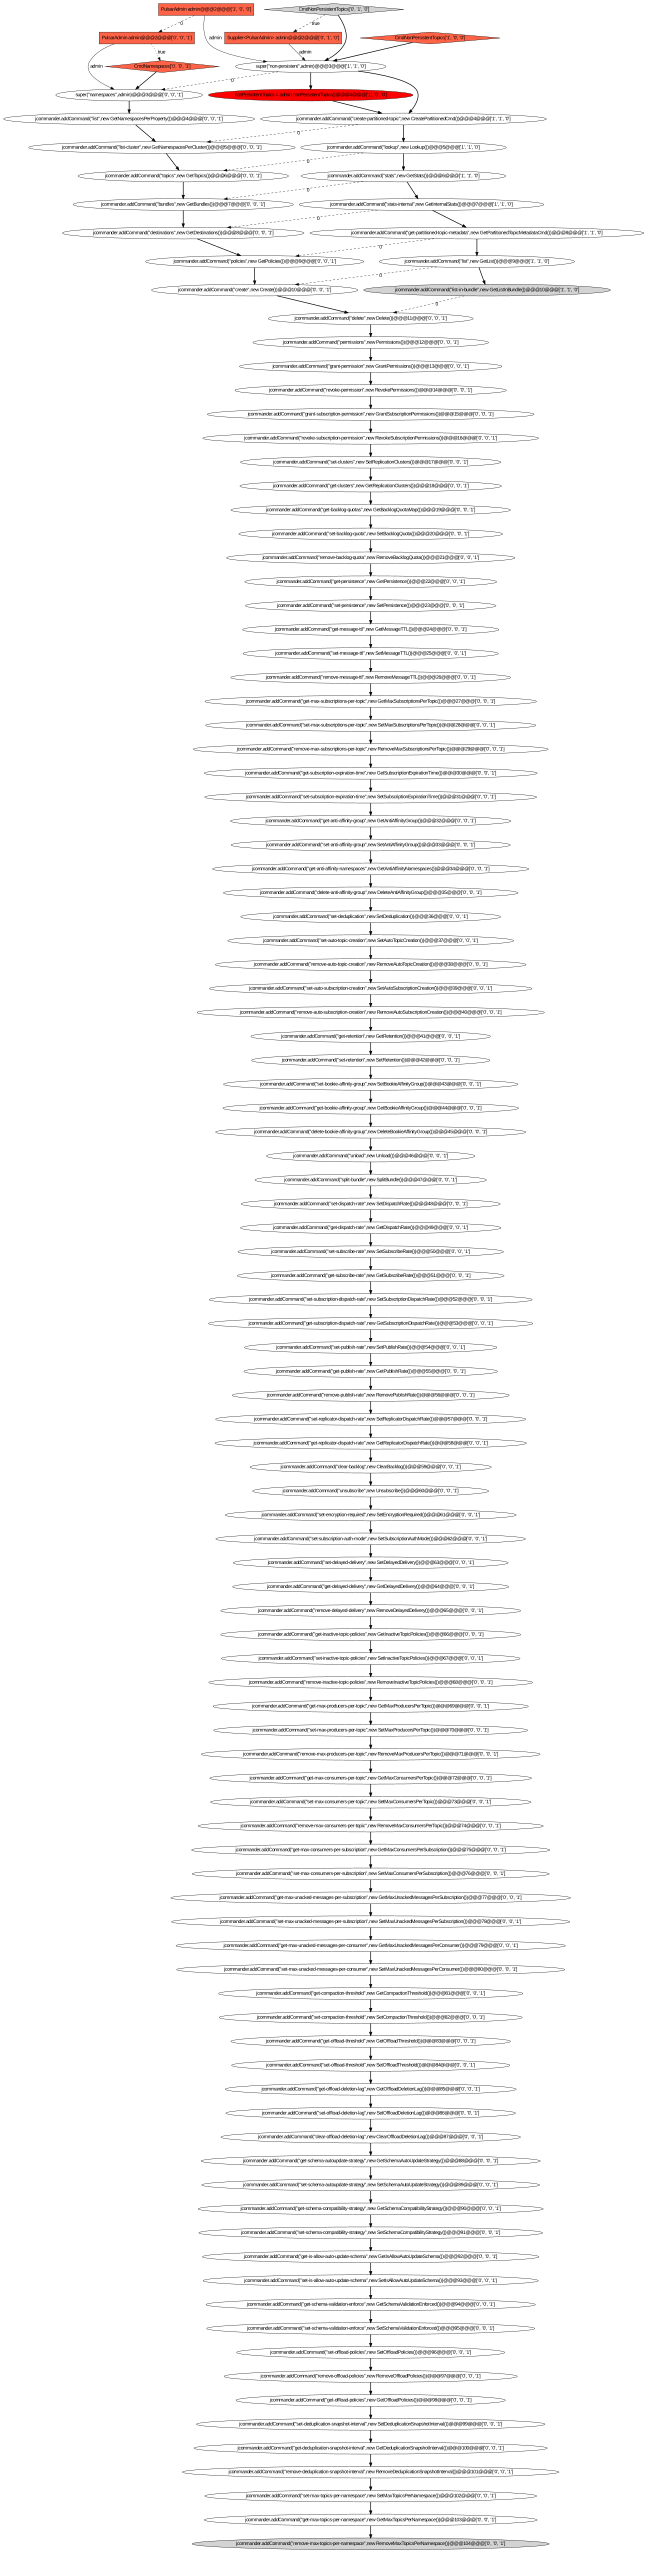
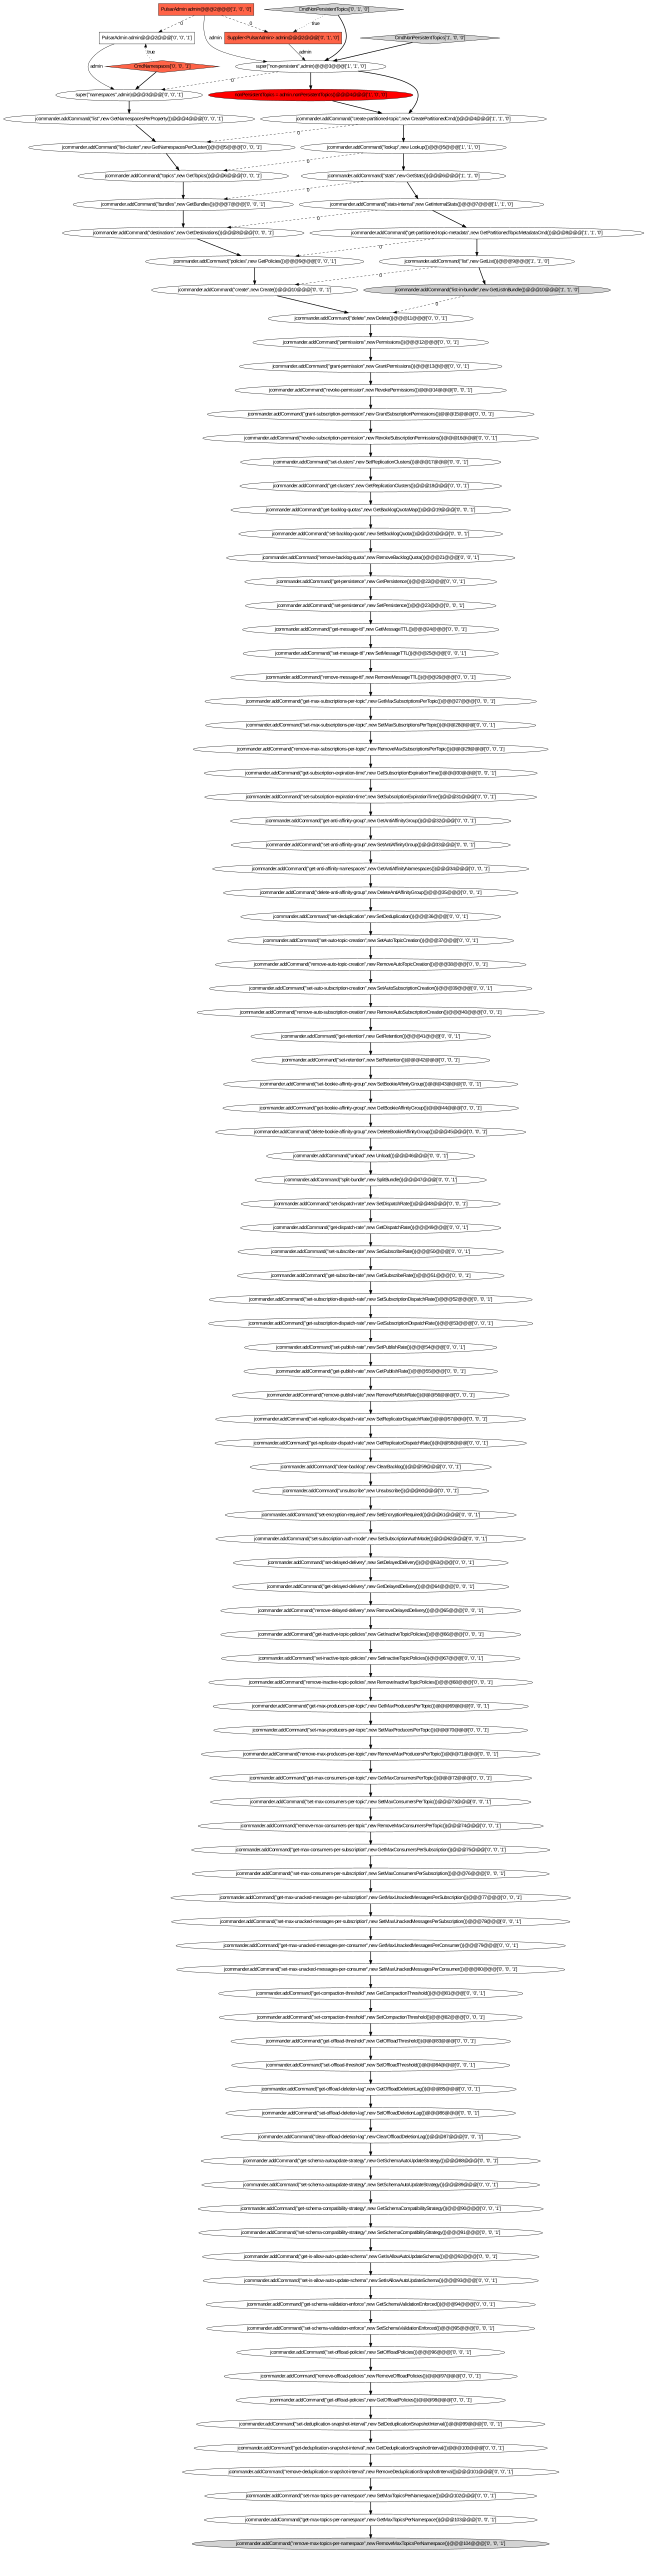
  digraph {
    fontname="Liberation Sans"
    node [fillcolor=white fontname="Liberation Sans" shape=ellipse style=filled]
    edge [fontname="Liberation Sans" style=bold]
    n1 [fillcolor=tomato label="Supplier<PulsarAdmin> admin@@@2@@@['0', '1', '0']" shape=box]
    n2 [label="super(\"non-persistent\",admin)@@@3@@@['1', '1', '0']"]
    n3 [label="super(\"namespaces\",admin)@@@3@@@['0', '0', '1']"]
    n4 [label="jcommander.addCommand(\"create-partitioned-topic\",new CreatePartitionedCmd())@@@4@@@['1', '1', '0']"]
    n5 [fillcolor=red label="nonPersistentTopics = admin.nonPersistentTopics()@@@4@@@['1', '0', '0']"]
    n6 [label="jcommander.addCommand(\"destinations\",new GetDestinations())@@@8@@@['0', '0', '1']"]
    n7 [label="jcommander.addCommand(\"policies\",new GetPolicies())@@@9@@@['0', '0', '1']"]
    n8 [label="jcommander.addCommand(\"create\",new Create())@@@10@@@['0', '0', '1']"]
    n9 [label="jcommander.addCommand(\"set-max-unacked-messages-per-consumer\",new SetMaxUnackedMessagesPerConsumer())@@@80@@@['0', '0', '1']"]
    n10 [label="jcommander.addCommand(\"get-compaction-threshold\",new GetCompactionThreshold())@@@81@@@['0', '0', '1']"]
    n11 [label="jcommander.addCommand(\"set-compaction-threshold\",new SetCompactionThreshold())@@@82@@@['0', '0', '1']"]
    n12 [label="jcommander.addCommand(\"remove-max-producers-per-topic\",new RemoveMaxProducersPerTopic())@@@71@@@['0', '0', '1']"]
    n13 [label="jcommander.addCommand(\"get-max-consumers-per-topic\",new GetMaxConsumersPerTopic())@@@72@@@['0', '0', '1']"]
    n14 [label="jcommander.addCommand(\"set-max-consumers-per-topic\",new SetMaxConsumersPerTopic())@@@73@@@['0', '0', '1']"]
-   n15 [fillcolor=tomato label="PulsarAdmin admin@@@2@@@['0', '0', '1']" shape=box]
+   n15 [label="PulsarAdmin admin@@@2@@@['0', '0', '1']" shape=box]
    n16 [label="jcommander.addCommand(\"list\",new GetNamespacesPerProperty())@@@4@@@['0', '0', '1']"]
    n17 [label="jcommander.addCommand(\"get-offload-threshold\",new GetOffloadThreshold())@@@83@@@['0', '0', '1']"]
    n18 [label="jcommander.addCommand(\"set-offload-threshold\",new SetOffloadThreshold())@@@84@@@['0', '0', '1']"]
    n19 [label="jcommander.addCommand(\"get-subscription-dispatch-rate\",new GetSubscriptionDispatchRate())@@@53@@@['0', '0', '1']"]
    n20 [label="jcommander.addCommand(\"set-publish-rate\",new SetPublishRate())@@@54@@@['0', '0', '1']"]
    n21 [label="jcommander.addCommand(\"get-publish-rate\",new GetPublishRate())@@@55@@@['0', '0', '1']"]
    n22 [label="jcommander.addCommand(\"remove-message-ttl\",new RemoveMessageTTL())@@@26@@@['0', '0', '1']"]
    n23 [label="jcommander.addCommand(\"get-max-subscriptions-per-topic\",new GetMaxSubscriptionsPerTopic())@@@27@@@['0', '0', '1']"]
    n24 [label="jcommander.addCommand(\"set-max-subscriptions-per-topic\",new SetMaxSubscriptionsPerTopic())@@@28@@@['0', '0', '1']"]
    n25 [label="jcommander.addCommand(\"get-max-producers-per-topic\",new GetMaxProducersPerTopic())@@@69@@@['0', '0', '1']"]
    n26 [label="jcommander.addCommand(\"set-max-producers-per-topic\",new SetMaxProducersPerTopic())@@@70@@@['0', '0', '1']"]
    n27 [label="jcommander.addCommand(\"delete-anti-affinity-group\",new DeleteAntiAffinityGroup())@@@35@@@['0', '0', '1']"]
    n28 [label="jcommander.addCommand(\"set-deduplication\",new SetDeduplication())@@@36@@@['0', '0', '1']"]
    n29 [label="jcommander.addCommand(\"set-auto-topic-creation\",new SetAutoTopicCreation())@@@37@@@['0', '0', '1']"]
    n30 [label="jcommander.addCommand(\"revoke-permission\",new RevokePermissions())@@@14@@@['0', '0', '1']"]
    n31 [label="jcommander.addCommand(\"grant-subscription-permission\",new GrantSubscriptionPermissions())@@@15@@@['0', '0', '1']"]
    n32 [label="jcommander.addCommand(\"revoke-subscription-permission\",new RevokeSubscriptionPermissions())@@@16@@@['0', '0', '1']"]
    n33 [label="jcommander.addCommand(\"stats-internal\",new GetInternalStats())@@@7@@@['1', '1', '0']"]
    n34 [label="jcommander.addCommand(\"get-partitioned-topic-metadata\",new GetPartitionedTopicMetadataCmd())@@@8@@@['1', '1', '0']"]
    n35 [label="jcommander.addCommand(\"list\",new GetList())@@@9@@@['1', '1', '0']"]
    n36 [label="jcommander.addCommand(\"remove-auto-topic-creation\",new RemoveAutoTopicCreation())@@@38@@@['0', '0', '1']"]
    n37 [label="jcommander.addCommand(\"set-auto-subscription-creation\",new SetAutoSubscriptionCreation())@@@39@@@['0', '0', '1']"]
    n38 [label="jcommander.addCommand(\"set-encryption-required\",new SetEncryptionRequired())@@@61@@@['0', '0', '1']"]
    n39 [label="jcommander.addCommand(\"set-subscription-auth-mode\",new SetSubscriptionAuthMode())@@@62@@@['0', '0', '1']"]
    n40 [label="jcommander.addCommand(\"set-delayed-delivery\",new SetDelayedDelivery())@@@63@@@['0', '0', '1']"]
    n41 [label="jcommander.addCommand(\"get-delayed-delivery\",new GetDelayedDelivery())@@@64@@@['0', '0', '1']"]
    n42 [label="jcommander.addCommand(\"get-dispatch-rate\",new GetDispatchRate())@@@49@@@['0', '0', '1']"]
    n43 [label="jcommander.addCommand(\"set-subscribe-rate\",new SetSubscribeRate())@@@50@@@['0', '0', '1']"]
    n44 [label="jcommander.addCommand(\"get-subscribe-rate\",new GetSubscribeRate())@@@51@@@['0', '0', '1']"]
    n45 [label="jcommander.addCommand(\"remove-auto-subscription-creation\",new RemoveAutoSubscriptionCreation())@@@40@@@['0', '0', '1']"]
    n46 [label="jcommander.addCommand(\"get-retention\",new GetRetention())@@@41@@@['0', '0', '1']"]
    n47 [label="jcommander.addCommand(\"get-schema-compatibility-strategy\",new GetSchemaCompatibilityStrategy())@@@90@@@['0', '0', '1']"]
    n48 [label="jcommander.addCommand(\"set-schema-compatibility-strategy\",new SetSchemaCompatibilityStrategy())@@@91@@@['0', '0', '1']"]
    n49 [label="jcommander.addCommand(\"get-is-allow-auto-update-schema\",new GetIsAllowAutoUpdateSchema())@@@92@@@['0', '0', '1']"]
    n50 [label="jcommander.addCommand(\"get-deduplication-snapshot-interval\",new GetDeduplicationSnapshotInterval())@@@100@@@['0', '0', '1']"]
    n51 [label="jcommander.addCommand(\"remove-deduplication-snapshot-interval\",new RemoveDeduplicationSnapshotInterval())@@@101@@@['0', '0', '1']"]
    n52 [label="jcommander.addCommand(\"set-max-topics-per-namespace\",new SetMaxTopicsPerNamespace())@@@102@@@['0', '0', '1']"]
    n53 [label="jcommander.addCommand(\"set-schema-validation-enforce\",new SetSchemaValidationEnforced())@@@95@@@['0', '0', '1']"]
    n54 [label="jcommander.addCommand(\"set-offload-policies\",new SetOffloadPolicies())@@@96@@@['0', '0', '1']"]
    n55 [label="jcommander.addCommand(\"remove-offload-policies\",new RemoveOffloadPolicies())@@@97@@@['0', '0', '1']"]
    n56 [label="jcommander.addCommand(\"set-subscription-dispatch-rate\",new SetSubscriptionDispatchRate())@@@52@@@['0', '0', '1']"]
    n57 [label="jcommander.addCommand(\"delete\",new Delete())@@@11@@@['0', '0', '1']"]
    n58 [label="jcommander.addCommand(\"remove-delayed-delivery\",new RemoveDelayedDelivery())@@@65@@@['0', '0', '1']"]
    n59 [label="jcommander.addCommand(\"get-inactive-topic-policies\",new GetInactiveTopicPolicies())@@@66@@@['0', '0', '1']"]
    n60 [label="jcommander.addCommand(\"set-inactive-topic-policies\",new SetInactiveTopicPolicies())@@@67@@@['0', '0', '1']"]
    n61 [label="jcommander.addCommand(\"set-offload-deletion-lag\",new SetOffloadDeletionLag())@@@86@@@['0', '0', '1']"]
    n62 [label="jcommander.addCommand(\"clear-offload-deletion-lag\",new ClearOffloadDeletionLag())@@@87@@@['0', '0', '1']"]
    n63 [label="jcommander.addCommand(\"get-schema-autoupdate-strategy\",new GetSchemaAutoUpdateStrategy())@@@88@@@['0', '0', '1']"]
    n64 [label="jcommander.addCommand(\"set-message-ttl\",new SetMessageTTL())@@@25@@@['0', '0', '1']"]
    n65 [label="jcommander.addCommand(\"get-anti-affinity-namespaces\",new GetAntiAffinityNamespaces())@@@34@@@['0', '0', '1']"]
    n66 [label="jcommander.addCommand(\"get-anti-affinity-group\",new GetAntiAffinityGroup())@@@32@@@['0', '0', '1']"]
    n67 [label="jcommander.addCommand(\"set-anti-affinity-group\",new SetAntiAffinityGroup())@@@33@@@['0', '0', '1']"]
    n68 [label="jcommander.addCommand(\"set-schema-autoupdate-strategy\",new SetSchemaAutoUpdateStrategy())@@@89@@@['0', '0', '1']"]
    n69 [label="jcommander.addCommand(\"get-offload-policies\",new GetOffloadPolicies())@@@98@@@['0', '0', '1']"]
    n70 [label="jcommander.addCommand(\"set-deduplication-snapshot-interval\",new SetDeduplicationSnapshotInterval())@@@99@@@['0', '0', '1']"]
    n71 [label="jcommander.addCommand(\"bundles\",new GetBundles())@@@7@@@['0', '0', '1']"]
    n72 [label="jcommander.addCommand(\"remove-backlog-quota\",new RemoveBacklogQuota())@@@21@@@['0', '0', '1']"]
    n73 [label="jcommander.addCommand(\"get-persistence\",new GetPersistence())@@@22@@@['0', '0', '1']"]
    n74 [label="jcommander.addCommand(\"set-persistence\",new SetPersistence())@@@23@@@['0', '0', '1']"]
    n75 [label="jcommander.addCommand(\"lookup\",new Lookup())@@@5@@@['1', '1', '0']"]
    n76 [label="jcommander.addCommand(\"list-cluster\",new GetNamespacesPerCluster())@@@5@@@['0', '0', '1']"]
    n77 [label="jcommander.addCommand(\"topics\",new GetTopics())@@@6@@@['0', '0', '1']"]
    n78 [label="jcommander.addCommand(\"stats\",new GetStats())@@@6@@@['1', '1', '0']"]
    n79 [label="jcommander.addCommand(\"get-max-unacked-messages-per-subscription\",new GetMaxUnackedMessagesPerSubscription())@@@77@@@['0', '0', '1']"]
    n80 [label="jcommander.addCommand(\"set-max-unacked-messages-per-subscription\",new SetMaxUnackedMessagesPerSubscription())@@@78@@@['0', '0', '1']"]
    n81 [label="jcommander.addCommand(\"get-max-unacked-messages-per-consumer\",new GetMaxUnackedMessagesPerConsumer())@@@79@@@['0', '0', '1']"]
    n82 [label="jcommander.addCommand(\"remove-max-subscriptions-per-topic\",new RemoveMaxSubscriptionsPerTopic())@@@29@@@['0', '0', '1']"]
    n83 [label="jcommander.addCommand(\"get-subscription-expiration-time\",new GetSubscriptionExpirationTime())@@@30@@@['0', '0', '1']"]
    n84 [label="jcommander.addCommand(\"set-subscription-expiration-time\",new SetSubscriptionExpirationTime())@@@31@@@['0', '0', '1']"]
    n85 [label="jcommander.addCommand(\"split-bundle\",new SplitBundle())@@@47@@@['0', '0', '1']"]
    n86 [label="jcommander.addCommand(\"set-dispatch-rate\",new SetDispatchRate())@@@48@@@['0', '0', '1']"]
    n87 [label="jcommander.addCommand(\"get-clusters\",new GetReplicationClusters())@@@18@@@['0', '0', '1']"]
    n88 [label="jcommander.addCommand(\"get-backlog-quotas\",new GetBacklogQuotaMap())@@@19@@@['0', '0', '1']"]
    n89 [label="jcommander.addCommand(\"set-backlog-quota\",new SetBacklogQuota())@@@20@@@['0', '0', '1']"]
    n90 [label="jcommander.addCommand(\"set-max-consumers-per-subscription\",new SetMaxConsumersPerSubscription())@@@76@@@['0', '0', '1']"]
    n91 [fillcolor=tomato label="PulsarAdmin admin@@@2@@@['1', '0', '0']" shape=box]
    n92 [label="jcommander.addCommand(\"remove-max-consumers-per-topic\",new RemoveMaxConsumersPerTopic())@@@74@@@['0', '0', '1']"]
    n93 [label="jcommander.addCommand(\"get-max-consumers-per-subscription\",new GetMaxConsumersPerSubscription())@@@75@@@['0', '0', '1']"]
    n94 [label="jcommander.addCommand(\"get-replicator-dispatch-rate\",new GetReplicatorDispatchRate())@@@58@@@['0', '0', '1']"]
    n95 [label="jcommander.addCommand(\"clear-backlog\",new ClearBacklog())@@@59@@@['0', '0', '1']"]
    n96 [label="jcommander.addCommand(\"unsubscribe\",new Unsubscribe())@@@60@@@['0', '0', '1']"]
    n97 [label="jcommander.addCommand(\"remove-inactive-topic-policies\",new RemoveInactiveTopicPolicies())@@@68@@@['0', '0', '1']"]
    n98 [fillcolor=lightgray label="jcommander.addCommand(\"list-in-bundle\",new GetListInBundle())@@@10@@@['1', '1', '0']"]
    n99 [label="jcommander.addCommand(\"delete-bookie-affinity-group\",new DeleteBookieAffinityGroup())@@@45@@@['0', '0', '1']"]
    n100 [label="jcommander.addCommand(\"unload\",new Unload())@@@46@@@['0', '0', '1']"]
    n101 [label="jcommander.addCommand(\"permissions\",new Permissions())@@@12@@@['0', '0', '1']"]
    n102 [fillcolor=lightgray label="jcommander.addCommand(\"remove-max-topics-per-namespace\",new RemoveMaxTopicsPerNamespace())@@@104@@@['0', '0', '1']"]
    n103 [label="jcommander.addCommand(\"set-is-allow-auto-update-schema\",new SetIsAllowAutoUpdateSchema())@@@93@@@['0', '0', '1']"]
    n104 [label="jcommander.addCommand(\"get-schema-validation-enforce\",new GetSchemaValidationEnforced())@@@94@@@['0', '0', '1']"]
    n105 [label="jcommander.addCommand(\"get-offload-deletion-lag\",new GetOffloadDeletionLag())@@@85@@@['0', '0', '1']"]
    n106 [label="jcommander.addCommand(\"get-message-ttl\",new GetMessageTTL())@@@24@@@['0', '0', '1']"]
    n107 [label="jcommander.addCommand(\"remove-publish-rate\",new RemovePublishRate())@@@56@@@['0', '0', '1']"]
    n108 [label="jcommander.addCommand(\"set-replicator-dispatch-rate\",new SetReplicatorDispatchRate())@@@57@@@['0', '0', '1']"]
    n109 [label="jcommander.addCommand(\"set-retention\",new SetRetention())@@@42@@@['0', '0', '1']"]
    n110 [label="jcommander.addCommand(\"set-bookie-affinity-group\",new SetBookieAffinityGroup())@@@43@@@['0', '0', '1']"]
    n111 [fillcolor=lightgray label="CmdNonPersistentTopics['0', '1', '0']" shape=diamond]
    n112 [label="jcommander.addCommand(\"get-bookie-affinity-group\",new GetBookieAffinityGroup())@@@44@@@['0', '0', '1']"]
    n113 [label="jcommander.addCommand(\"set-clusters\",new SetReplicationClusters())@@@17@@@['0', '0', '1']"]
-   n114 [fillcolor=tomato label="CmdNonPersistentTopics['1', '0', '0']" shape=diamond]
+   n114 [fillcolor=lightgray label="CmdNonPersistentTopics['1', '0', '0']" shape=diamond]
    n115 [label="jcommander.addCommand(\"grant-permission\",new GrantPermissions())@@@13@@@['0', '0', '1']"]
    n116 [label="jcommander.addCommand(\"get-max-topics-per-namespace\",new GetMaxTopicsPerNamespace())@@@103@@@['0', '0', '1']"]
    n117 [fillcolor=tomato label="CmdNamespaces['0', '0', '1']" shape=diamond]
    n1 -> n2 [label=admin style=solid]
    n2 -> n3 [label=0 style=dashed]
    n2 -> n4
    n2 -> n5
    n3 -> n16
    n4 -> n75
    n4 -> n76 [label=0 style=dashed]
    n5 -> n4
    n6 -> n7
    n7 -> n8
    n8 -> n57
    n9 -> n10
    n10 -> n11
    n11 -> n17
    n12 -> n13
    n13 -> n14
    n14 -> n92
    n15 -> n3 [label=admin style=solid]
    n16 -> n76
    n17 -> n18
    n18 -> n105
    n19 -> n20
    n20 -> n21
    n21 -> n107
    n22 -> n23
    n23 -> n24
    n24 -> n82
    n25 -> n26
    n26 -> n12
    n27 -> n28
    n28 -> n29
    n29 -> n36
    n30 -> n31
    n31 -> n32
    n32 -> n113
    n33 -> n6 [label=0 style=dashed]
    n33 -> n34
    n34 -> n7 [label=0 style=dashed]
    n34 -> n35
    n35 -> n8 [label=0 style=dashed]
    n35 -> n98
    n36 -> n37
    n37 -> n45
    n38 -> n39
    n39 -> n40
    n40 -> n41
    n41 -> n58
    n42 -> n43
    n43 -> n44
    n44 -> n56
    n45 -> n46
    n46 -> n109
    n47 -> n48
    n48 -> n49
    n49 -> n103
    n50 -> n51
    n51 -> n52
    n52 -> n116
    n53 -> n54
    n54 -> n55
    n55 -> n69
    n56 -> n19
    n57 -> n101
    n58 -> n59
    n59 -> n60
    n60 -> n97
    n61 -> n62
    n62 -> n63
    n63 -> n68
    n64 -> n22
    n65 -> n27
    n66 -> n67
    n67 -> n65
    n68 -> n47
    n69 -> n70
    n70 -> n50
    n71 -> n6
    n72 -> n73
    n73 -> n74
    n74 -> n106
    n75 -> n77 [label=0 style=dashed]
    n75 -> n78
    n76 -> n77
    n77 -> n71
    n78 -> n33
    n78 -> n71 [label=0 style=dashed]
    n79 -> n80
    n80 -> n81
    n81 -> n9
    n82 -> n83
    n83 -> n84
    n84 -> n66
    n85 -> n86
    n86 -> n42
    n87 -> n88
    n88 -> n89
    n89 -> n72
    n90 -> n79
+   n91 -> n1 [label=0 style=dashed]
    n91 -> n2 [label=admin style=solid]
    n91 -> n15 [label=0 style=dashed]
    n92 -> n93
    n93 -> n90
    n94 -> n95
    n95 -> n96
    n96 -> n38
    n97 -> n25
    n98 -> n57 [label=0 style=dashed]
    n99 -> n100
    n100 -> n85
    n101 -> n115
    n103 -> n104
    n104 -> n53
    n105 -> n61
    n106 -> n64
    n107 -> n108
    n108 -> n94
    n109 -> n110
    n110 -> n112
-   n111 -> n1 [label=true style=dashed]
+   n111 -> n1 [label=true style=dotted]
    n111 -> n2
    n112 -> n99
    n113 -> n87
    n114 -> n2
    n115 -> n30
    n116 -> n102
    n117 -> n3
-   n15 -> n117 [label=true style=dotted]
+   n117 -> n15 [label=true style=dotted]
  }
